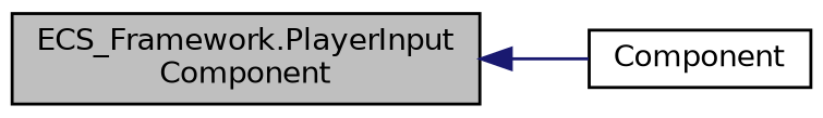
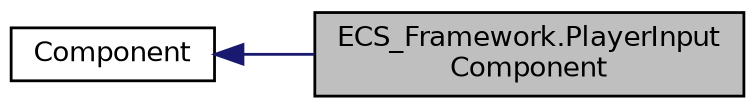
  digraph {
    rankdir=LR
    node [color=black fontname=Helvetica fontsize=10 shape=record style=filled]
    n1 [fillcolor=grey75 fontcolor=black height=0.2 label="ECS_Framework.PlayerInput\lComponent" width=0.4]
    n2 [fillcolor=white height=0.2 label=Component width=0.4]
-   n1 -> n2 [color=midnightblue dir=back fontname=Helvetica fontsize=10 labelfontname=Helvetica labelfontsize=10 style=solid]
+   n2 -> n1 [color=midnightblue dir=back fontname=Helvetica fontsize=10 labelfontname=Helvetica labelfontsize=10 style=solid]
  }
